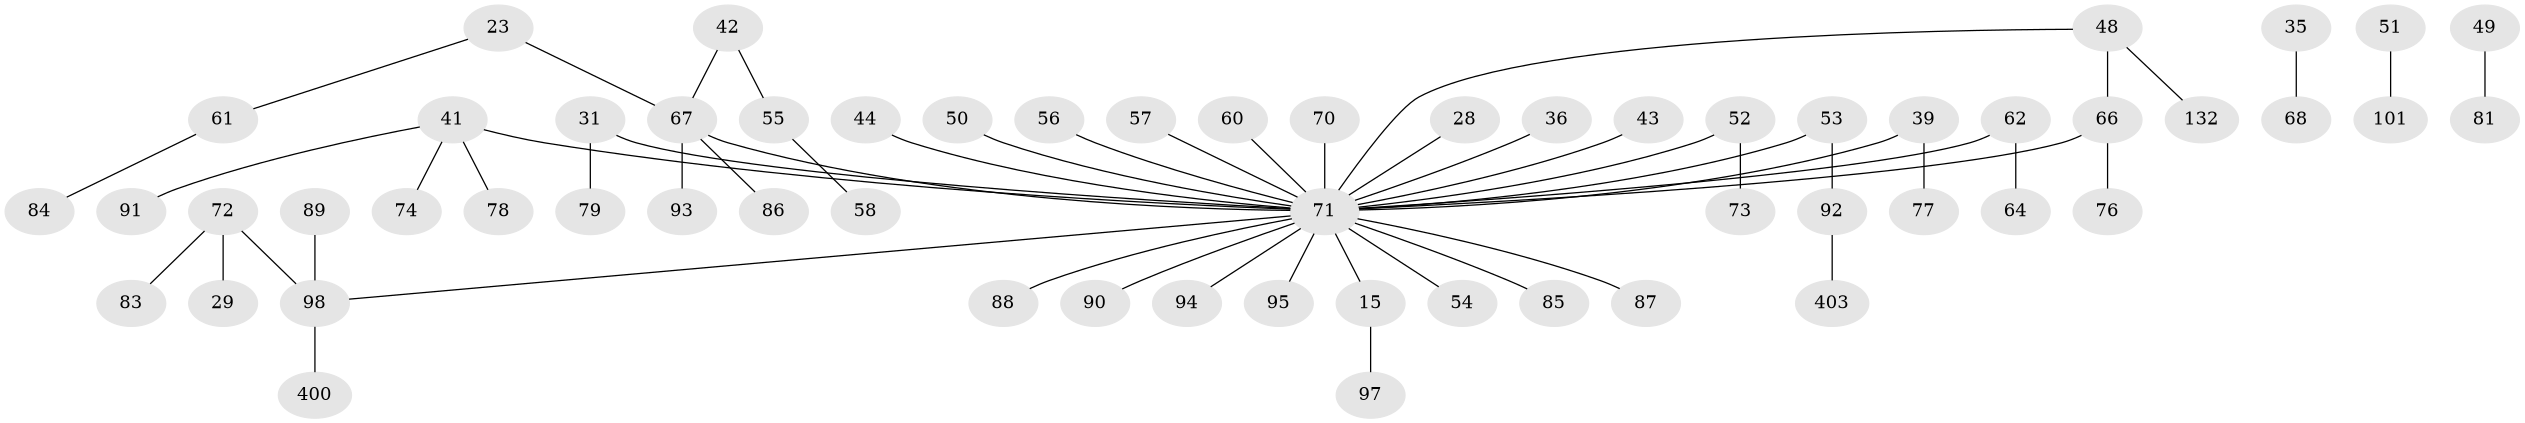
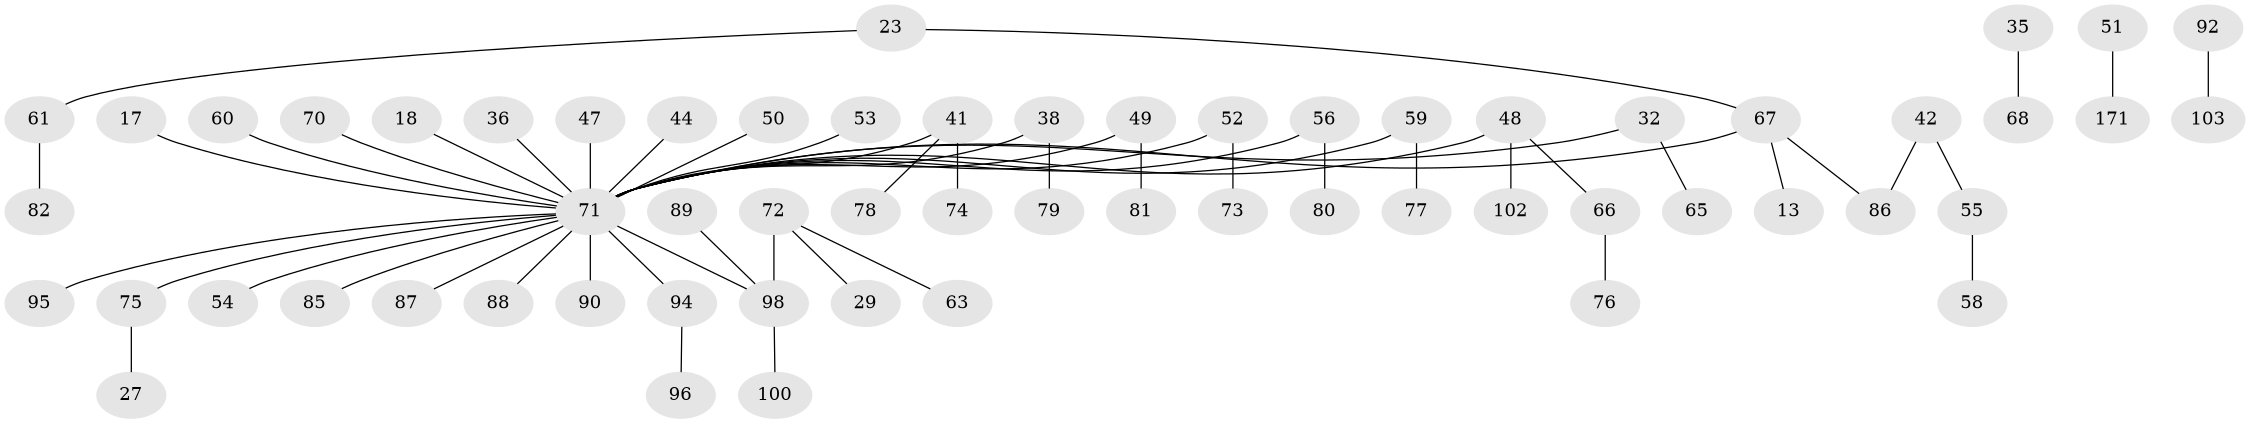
  graph {
    node [color=gray90 style=filled]
    23
    61
    67 [super="+18"]
-   82 [label=84]
+   82
    71 [super="+8+17+39+19+30+31+69+40+33+54+24+27+34+45+46+47"]
    86
-   93
-   75 [label=15]
+   93 [label=13]
+   75
    n9 [label=54]
    85
    87
    88
    90
    94
    95
    98 [super="+65"]
-   28
+   28 [label=18]
    41 [super="+25"]
    74
    78
-   91
    35
    68
    36
-   38 [label=31]
+   38
    79
    42
    55
    58
-   43
+   43 [label=47]
    44
    48 [super="+37"]
    66
-   102 [label=132]
+   102
    51
-   101
+   101 [label=171]
    76
    49
    81
    50
    52
    73
    53
    92
-   103 [label=403]
+   103
    56
-   57
-   59 [label=39]
+   80
+   57 [label=17]
+   59
    77
    60
-   62
-   64
+   62 [label=32]
+   64 [label=65]
    70
-   97
-   100 [label=400]
+   97 [label=27]
+   96
+   100
    72
-   83
+   83 [label=63]
    n60 [label=29]
    89
    23 -- 61
    23 -- 67
    61 -- 82
    67 -- 71
    67 -- 86
    67 -- 93
    71 -- 75
    71 -- n9
    71 -- 85
    71 -- 87
    71 -- 88
    71 -- 90
    71 -- 94
    71 -- 95
    71 -- 98
    75 -- 97
+   94 -- 96
    98 -- 100
    28 -- 71
    41 -- 71
    41 -- 74
    41 -- 78
-   41 -- 91
    35 -- 68
    36 -- 71
    38 -- 71
    38 -- 79
-   42 -- 67
+   42 -- 86
    42 -- 55
    55 -- 58
    43 -- 71
    44 -- 71
    48 -- 71
    48 -- 66
    48 -- 102
    66 -- 76
    51 -- 101
-   66 -- 71
+   49 -- 71
    49 -- 81
    50 -- 71
    52 -- 71
    52 -- 73
    53 -- 71
-   53 -- 92
    92 -- 103
    56 -- 71
+   56 -- 80
    57 -- 71
    59 -- 71
    59 -- 77
    60 -- 71
    62 -- 71
    62 -- 64
    70 -- 71
    72 -- 98
    72 -- 83
    72 -- n60
    89 -- 98
  }
